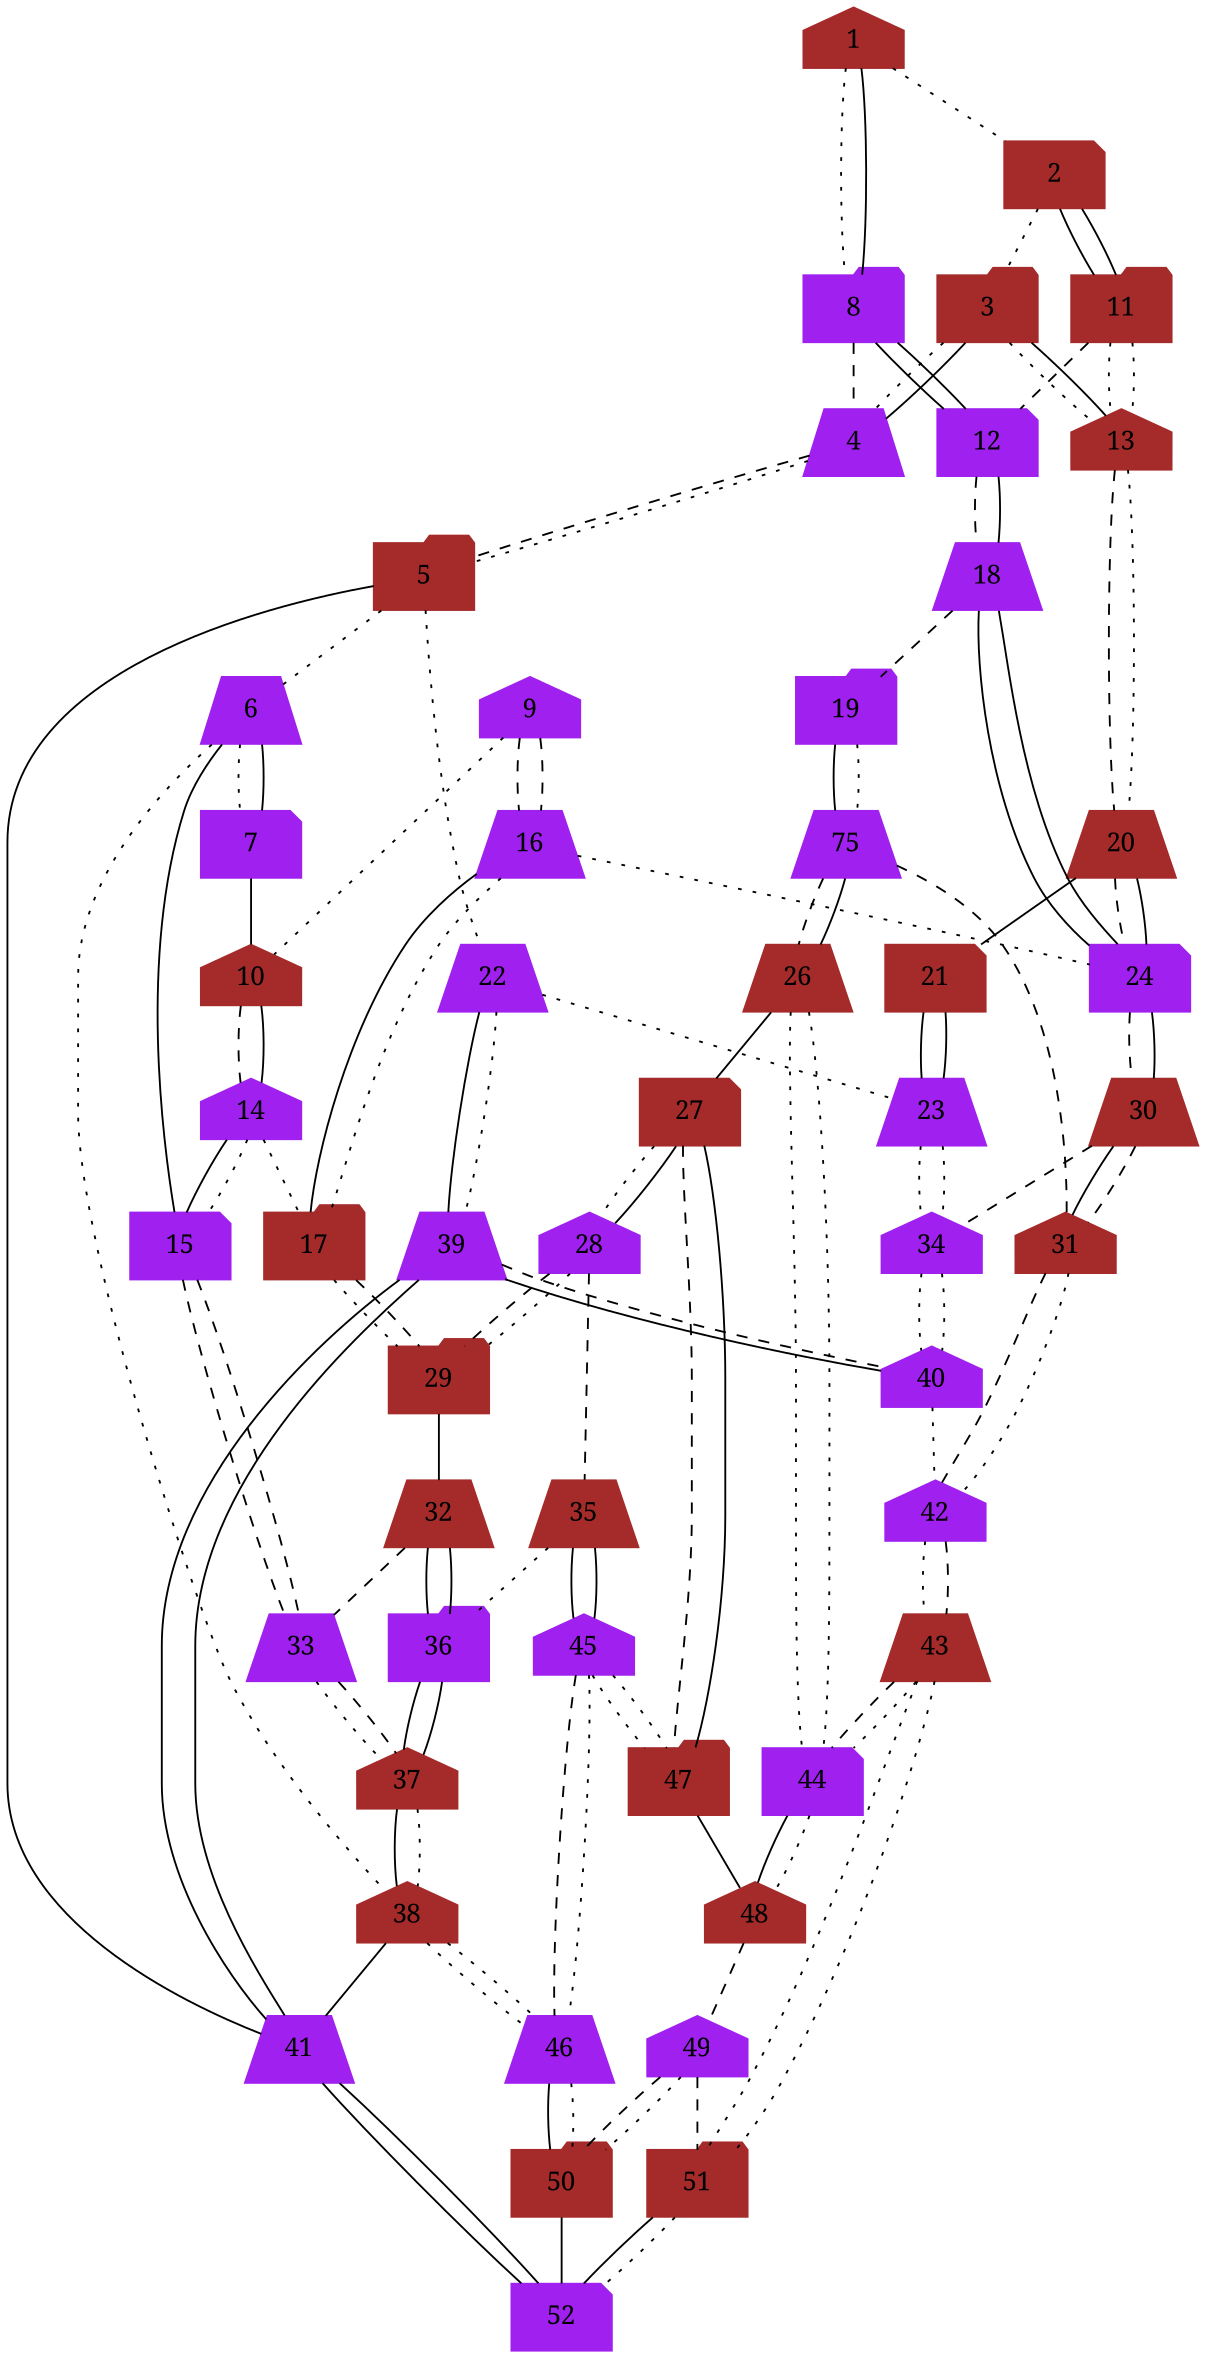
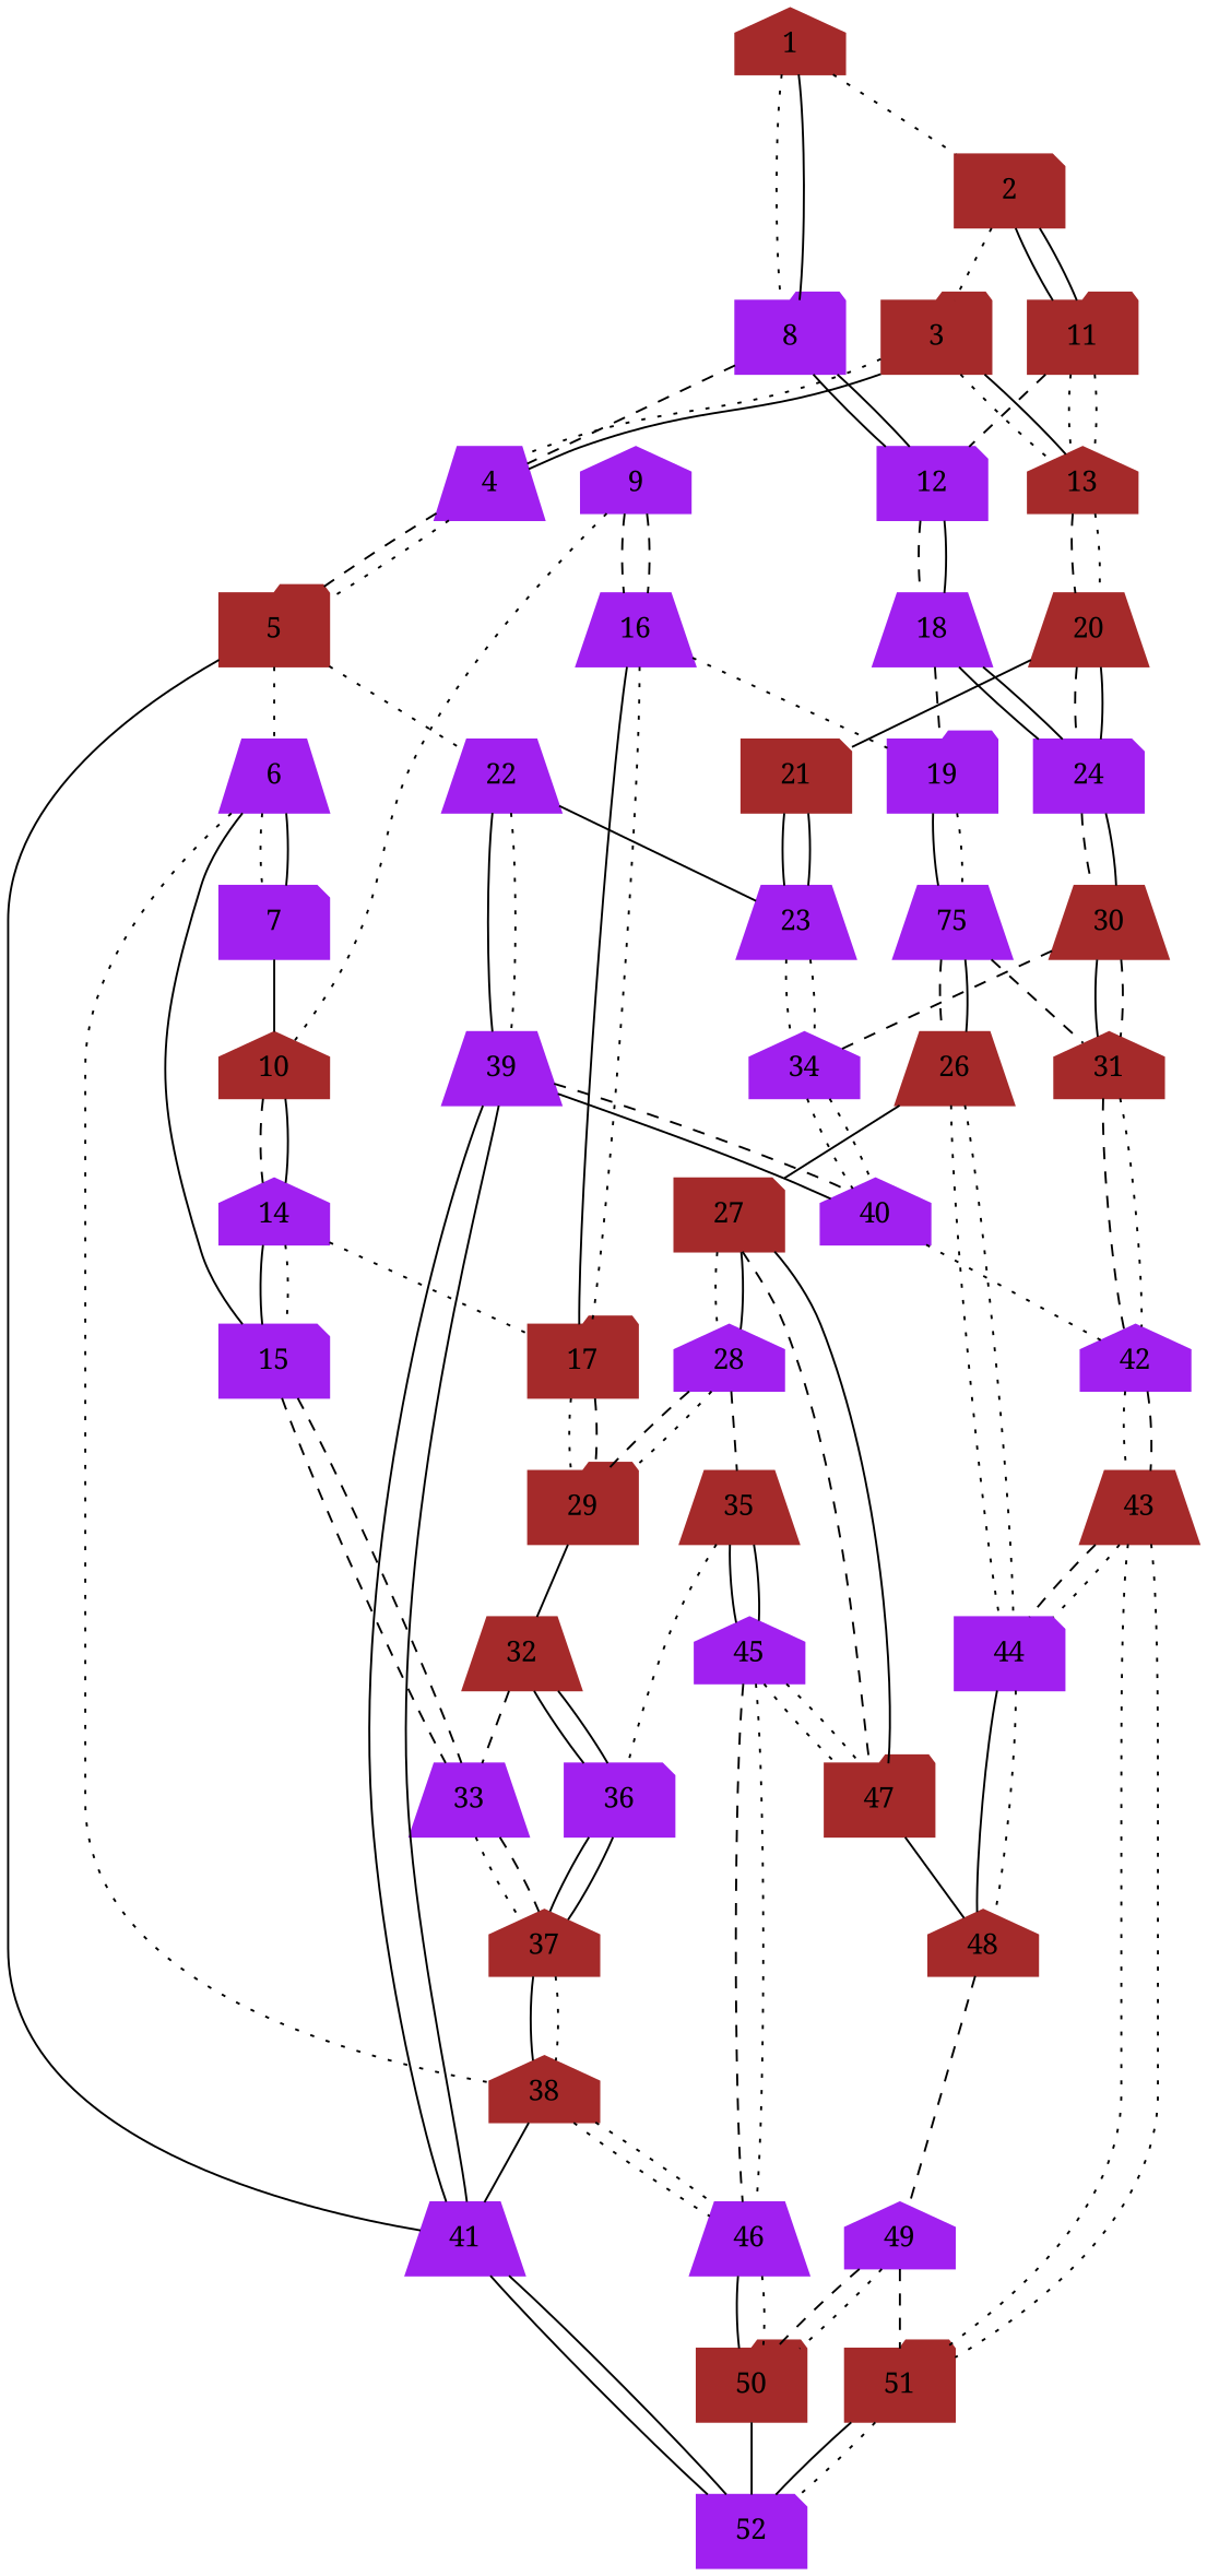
  graph {
    fontname="Noto Serif"
    node [color=purple fontname="Noto Serif" shape=trapezium style=filled]
    edge [fontname="Noto Serif" style=dotted]
    1 [color=brown shape=house]
    2 [color=brown shape=note]
    8 [shape=folder]
    3 [color=brown shape=folder]
    11 [color=brown shape=folder]
    4
    12 [shape=note]
    13 [color=brown shape=house]
    5 [color=brown shape=folder]
    20 [color=brown]
    6
    22
    41
    7 [shape=note]
    15 [shape=note]
    38 [color=brown shape=house]
    23
    39
    52 [shape=note]
    10 [color=brown shape=house]
    33
    46
    14 [shape=house]
    9 [shape=house]
    16
    18
    17 [color=brown shape=folder]
    19 [shape=folder]
    24 [shape=note]
    21 [color=brown shape=note]
    29 [color=brown shape=folder]
    37 [color=brown shape=house]
    n33 [label=75]
    32 [color=brown]
    30 [color=brown]
    26 [color=brown]
    31 [color=brown shape=house]
    34 [shape=house]
    40 [shape=house]
    27 [color=brown shape=note]
    44 [shape=note]
    42 [shape=house]
    28 [shape=house]
    47 [color=brown shape=folder]
    48 [color=brown shape=house]
    35 [color=brown]
-   36 [shape=folder]
+   36 [shape=note]
    45 [shape=house]
    43 [color=brown]
    50 [color=brown shape=folder]
    51 [color=brown shape=folder]
    49 [shape=house]
    1 -- 2
    1 -- 8
    1 -- 8 [style=solid]
    2 -- 3
    2 -- 11 [style=solid]
    2 -- 11 [style=solid]
    8 -- 4 [style=dashed]
    8 -- 12 [style=solid]
    8 -- 12 [style=solid]
    3 -- 4
    3 -- 4 [style=solid]
    3 -- 13
    3 -- 13 [style=solid]
    11 -- 12 [style=dashed]
    11 -- 13
    11 -- 13
    4 -- 5 [style=dashed]
    4 -- 5
    12 -- 18 [style=dashed]
    12 -- 18 [style=solid]
    13 -- 20 [style=dashed]
    13 -- 20
    5 -- 6
    5 -- 22
    5 -- 41 [style=solid]
    20 -- 24 [style=dashed]
    20 -- 24 [style=solid]
    20 -- 21 [style=solid]
    6 -- 7
    6 -- 7 [style=solid]
    6 -- 15 [style=solid]
    6 -- 38
-   22 -- 23
+   22 -- 23 [style=solid]
    22 -- 39 [style=solid]
    22 -- 39
    41 -- 52 [style=solid]
    41 -- 52 [style=solid]
    7 -- 10 [style=solid]
    15 -- 33 [style=dashed]
    15 -- 33 [style=dashed]
    38 -- 41 [style=solid]
    38 -- 46
    38 -- 46
    23 -- 34
    23 -- 34
    39 -- 41 [style=solid]
    39 -- 41 [style=solid]
    39 -- 40 [style=solid]
    39 -- 40 [style=dashed]
    10 -- 14 [style=dashed]
    10 -- 14 [style=solid]
    33 -- 37
    33 -- 37 [style=dashed]
    46 -- 50 [style=solid]
    46 -- 50
    14 -- 15 [style=solid]
    14 -- 15
    14 -- 17
    9 -- 10
    9 -- 16 [style=dashed]
    9 -- 16 [style=dashed]
    16 -- 17 [style=solid]
    16 -- 17
-   16 -- 24
+   16 -- 19
    18 -- 19 [style=dashed]
    18 -- 24 [style=solid]
    18 -- 24 [style=solid]
    17 -- 29
    17 -- 29 [style=dashed]
    19 -- n33 [style=solid]
    19 -- n33
    24 -- 30 [style=dashed]
    24 -- 30 [style=solid]
    21 -- 23 [style=solid]
    21 -- 23 [style=solid]
    29 -- 32 [style=solid]
    37 -- 38 [style=solid]
    37 -- 38
    n33 -- 26 [style=dashed]
    n33 -- 26 [style=solid]
    n33 -- 31 [style=dashed]
    32 -- 33 [style=dashed]
    32 -- 36 [style=solid]
    32 -- 36 [style=solid]
    30 -- 31 [style=solid]
    30 -- 31 [style=dashed]
    30 -- 34 [style=dashed]
    26 -- 27 [style=solid]
    26 -- 44
    26 -- 44
    31 -- 42 [style=dashed]
    31 -- 42
    34 -- 40
    34 -- 40
    40 -- 42
    27 -- 28
    27 -- 28 [style=solid]
    27 -- 47 [style=dashed]
    27 -- 47 [style=solid]
    44 -- 48 [style=solid]
    44 -- 48
    42 -- 43
    42 -- 43 [style=dashed]
    28 -- 29 [style=dashed]
    28 -- 29
    28 -- 35 [style=dashed]
    47 -- 48 [style=solid]
    48 -- 49 [style=dashed]
    35 -- 36
    35 -- 45 [style=solid]
    35 -- 45 [style=solid]
    36 -- 37 [style=solid]
    36 -- 37 [style=solid]
    45 -- 46 [style=dashed]
    45 -- 46
    45 -- 47
    45 -- 47
    43 -- 44 [style=dashed]
    43 -- 44
    43 -- 51
    43 -- 51
    50 -- 52 [style=solid]
    51 -- 52 [style=solid]
    51 -- 52
    49 -- 50 [style=dashed]
    49 -- 50
    49 -- 51 [style=dashed]
  }
